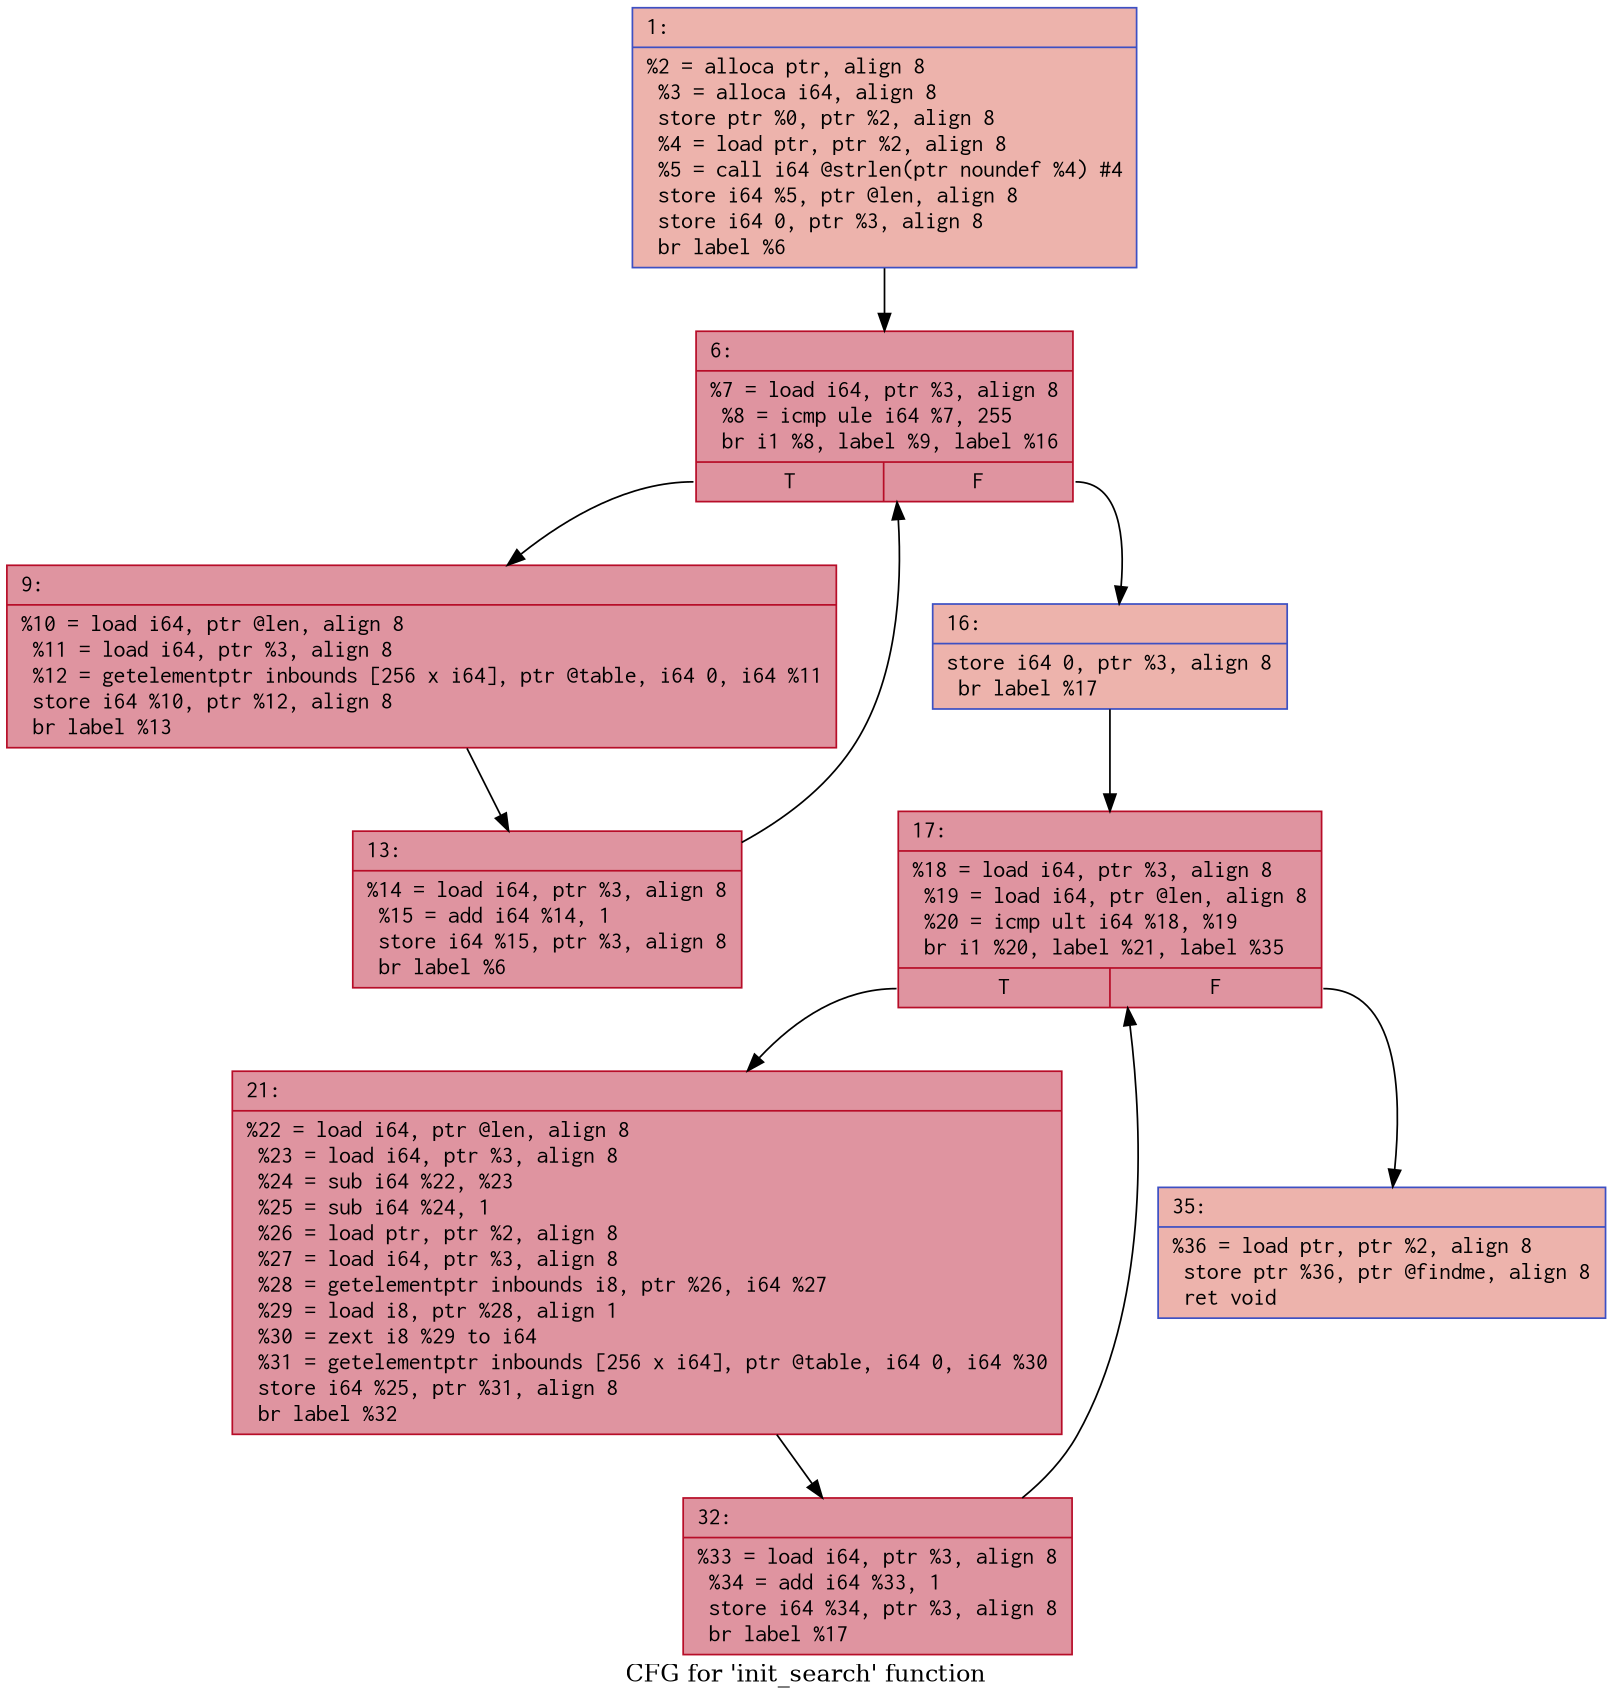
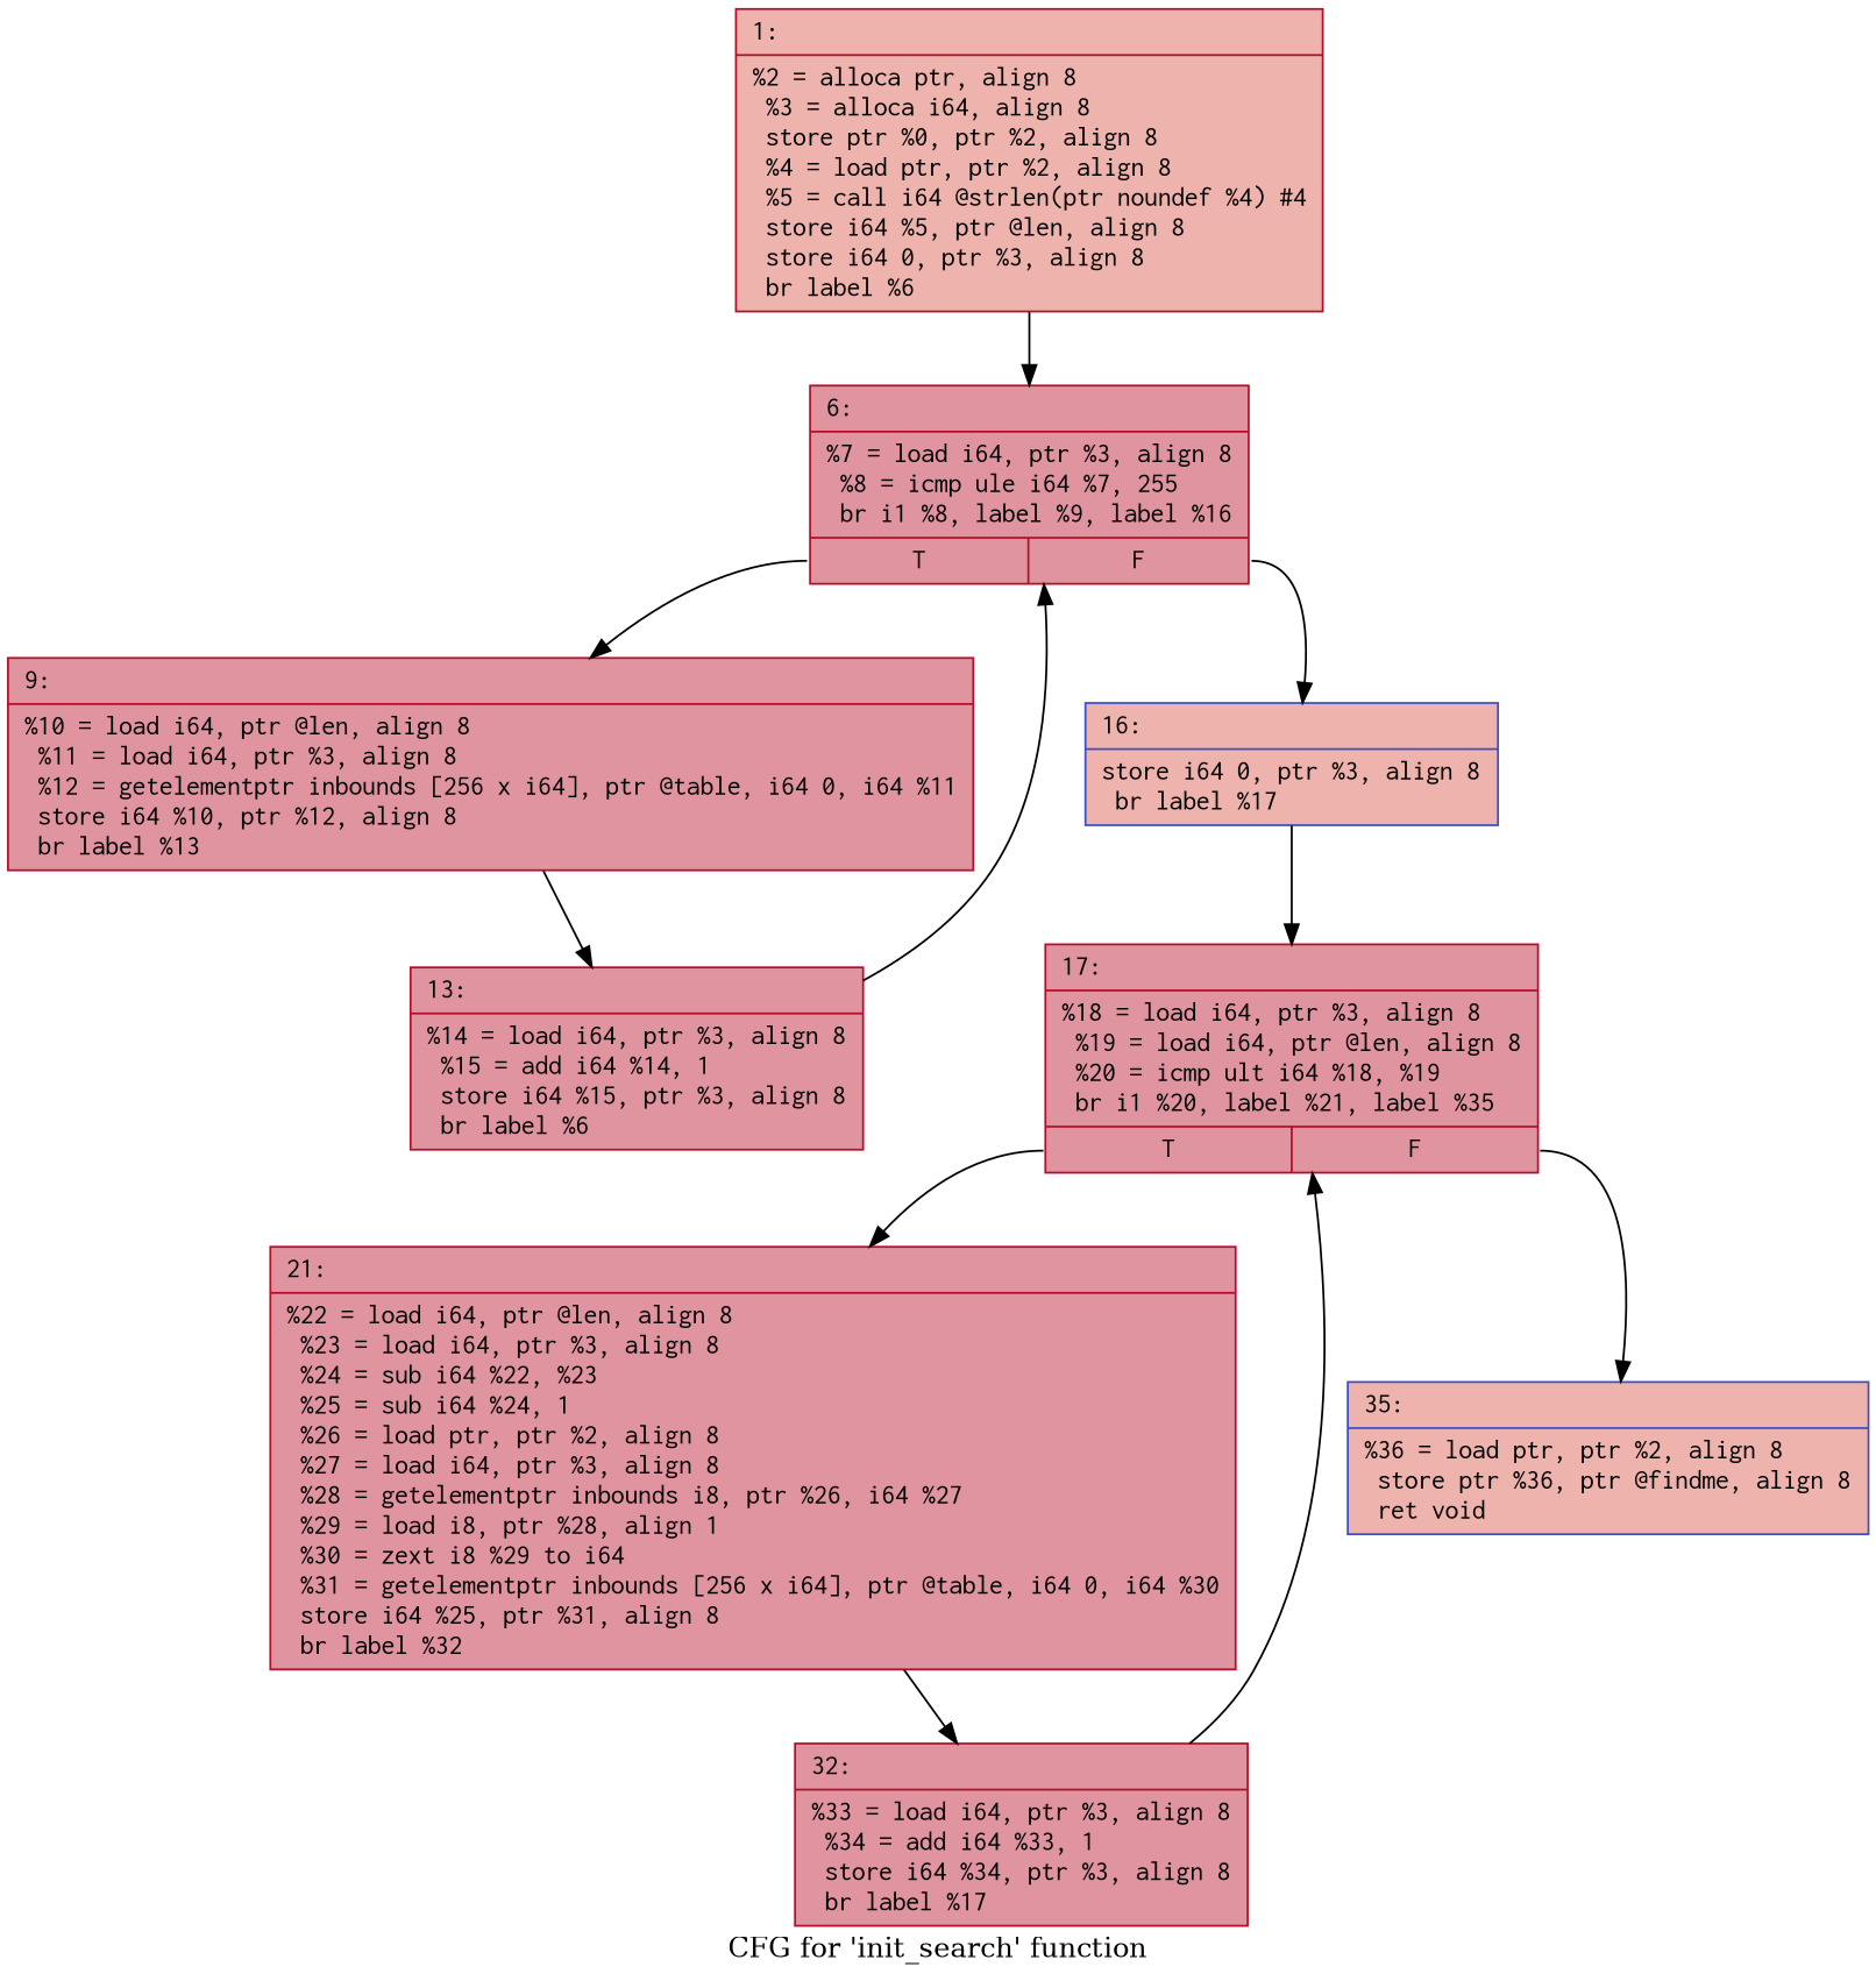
  digraph {
    label="CFG for 'init_search' function"
    node [color="#b70d28ff" fillcolor="#b70d2870" fontname=Courier shape=record style=filled]
-   n1 [color="#3d50c3ff" fillcolor="#d6524470" label="{1:\l|  %2 = alloca ptr, align 8\l  %3 = alloca i64, align 8\l  store ptr %0, ptr %2, align 8\l  %4 = load ptr, ptr %2, align 8\l  %5 = call i64 @strlen(ptr noundef %4) #4\l  store i64 %5, ptr @len, align 8\l  store i64 0, ptr %3, align 8\l  br label %6\l}"]
+   n1 [fillcolor="#d6524470" label="{1:\l|  %2 = alloca ptr, align 8\l  %3 = alloca i64, align 8\l  store ptr %0, ptr %2, align 8\l  %4 = load ptr, ptr %2, align 8\l  %5 = call i64 @strlen(ptr noundef %4) #4\l  store i64 %5, ptr @len, align 8\l  store i64 0, ptr %3, align 8\l  br label %6\l}"]
    n2 [label="{6:\l|  %7 = load i64, ptr %3, align 8\l  %8 = icmp ule i64 %7, 255\l  br i1 %8, label %9, label %16\l|{<s0>T|<s1>F}}"]
    n3 [label="{9:\l|  %10 = load i64, ptr @len, align 8\l  %11 = load i64, ptr %3, align 8\l  %12 = getelementptr inbounds [256 x i64], ptr @table, i64 0, i64 %11\l  store i64 %10, ptr %12, align 8\l  br label %13\l}"]
    n4 [color="#3d50c3ff" fillcolor="#d6524470" label="{16:\l|  store i64 0, ptr %3, align 8\l  br label %17\l}"]
    n5 [label="{13:\l|  %14 = load i64, ptr %3, align 8\l  %15 = add i64 %14, 1\l  store i64 %15, ptr %3, align 8\l  br label %6\l}"]
    n6 [label="{17:\l|  %18 = load i64, ptr %3, align 8\l  %19 = load i64, ptr @len, align 8\l  %20 = icmp ult i64 %18, %19\l  br i1 %20, label %21, label %35\l|{<s0>T|<s1>F}}"]
    n7 [label="{21:\l|  %22 = load i64, ptr @len, align 8\l  %23 = load i64, ptr %3, align 8\l  %24 = sub i64 %22, %23\l  %25 = sub i64 %24, 1\l  %26 = load ptr, ptr %2, align 8\l  %27 = load i64, ptr %3, align 8\l  %28 = getelementptr inbounds i8, ptr %26, i64 %27\l  %29 = load i8, ptr %28, align 1\l  %30 = zext i8 %29 to i64\l  %31 = getelementptr inbounds [256 x i64], ptr @table, i64 0, i64 %30\l  store i64 %25, ptr %31, align 8\l  br label %32\l}"]
    n8 [color="#3d50c3ff" fillcolor="#d6524470" label="{35:\l|  %36 = load ptr, ptr %2, align 8\l  store ptr %36, ptr @findme, align 8\l  ret void\l}"]
    n9 [label="{32:\l|  %33 = load i64, ptr %3, align 8\l  %34 = add i64 %33, 1\l  store i64 %34, ptr %3, align 8\l  br label %17\l}"]
    n1 -> n2
    n2 -> n3 [tailport=s0]
    n2 -> n4 [tailport=s1]
    n3 -> n5
    n4 -> n6
    n5 -> n2
    n6 -> n7 [tailport=s0]
    n6 -> n8 [tailport=s1]
    n7 -> n9
    n9 -> n6
  }
